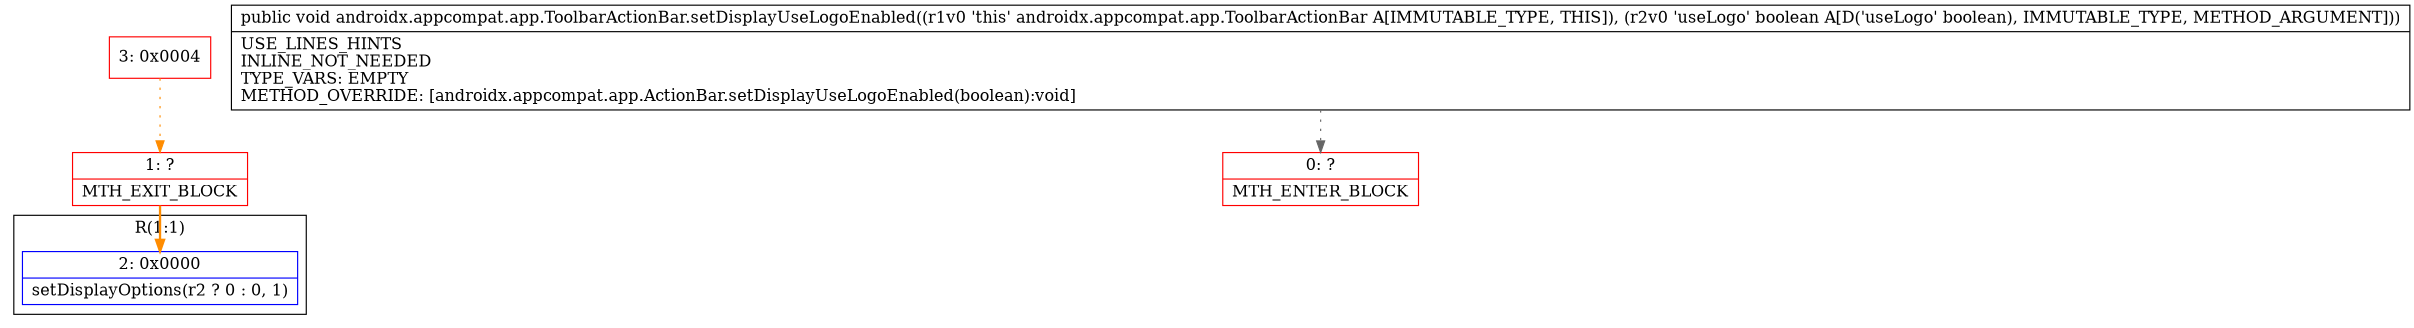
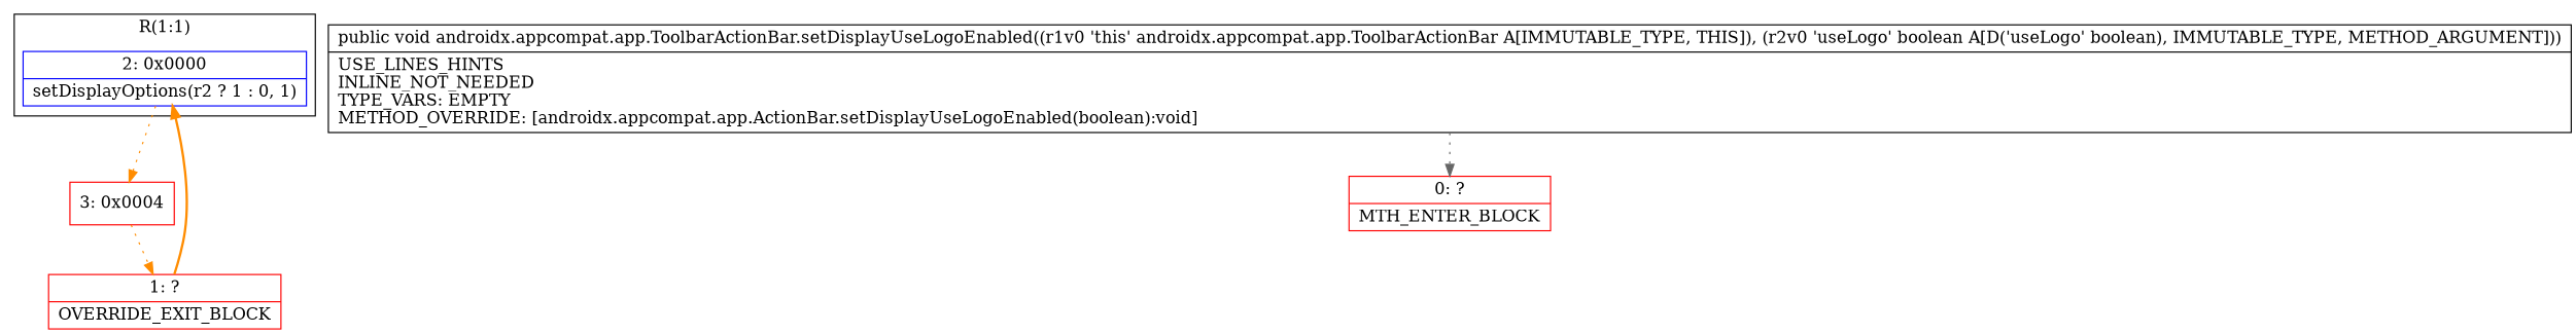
  digraph {
    node [color=red shape=record]
    edge [color=darkorange style=dotted]
-   n1 [color=blue label="{2\:\ 0x0000|setDisplayOptions(r2 ? 0 : 0, 1)\l}"]
+   n1 [color=blue label="{2\:\ 0x0000|setDisplayOptions(r2 ? 1 : 0, 1)\l}"]
    n2 [label="{3\:\ 0x0004}"]
-   n3 [label="{1\:\ ?|MTH_EXIT_BLOCK\l}"]
+   n3 [label="{1\:\ ?|OVERRIDE_EXIT_BLOCK\l}"]
    n4 [label="{0\:\ ?|MTH_ENTER_BLOCK\l}"]
    n5 [label="{public void androidx.appcompat.app.ToolbarActionBar.setDisplayUseLogoEnabled((r1v0 'this' androidx.appcompat.app.ToolbarActionBar A[IMMUTABLE_TYPE, THIS]), (r2v0 'useLogo' boolean A[D('useLogo' boolean), IMMUTABLE_TYPE, METHOD_ARGUMENT]))  | USE_LINES_HINTS\lINLINE_NOT_NEEDED\lTYPE_VARS: EMPTY\lMETHOD_OVERRIDE: [androidx.appcompat.app.ActionBar.setDisplayUseLogoEnabled(boolean):void]\l}" color=""]
    subgraph cluster_1 {
      label="R(1:1)"
      n1
    }
+   n1 -> n2
    n2 -> n3
    n3 -> n1 [style=bold]
    n5 -> n4 [color=gray40]
  }
